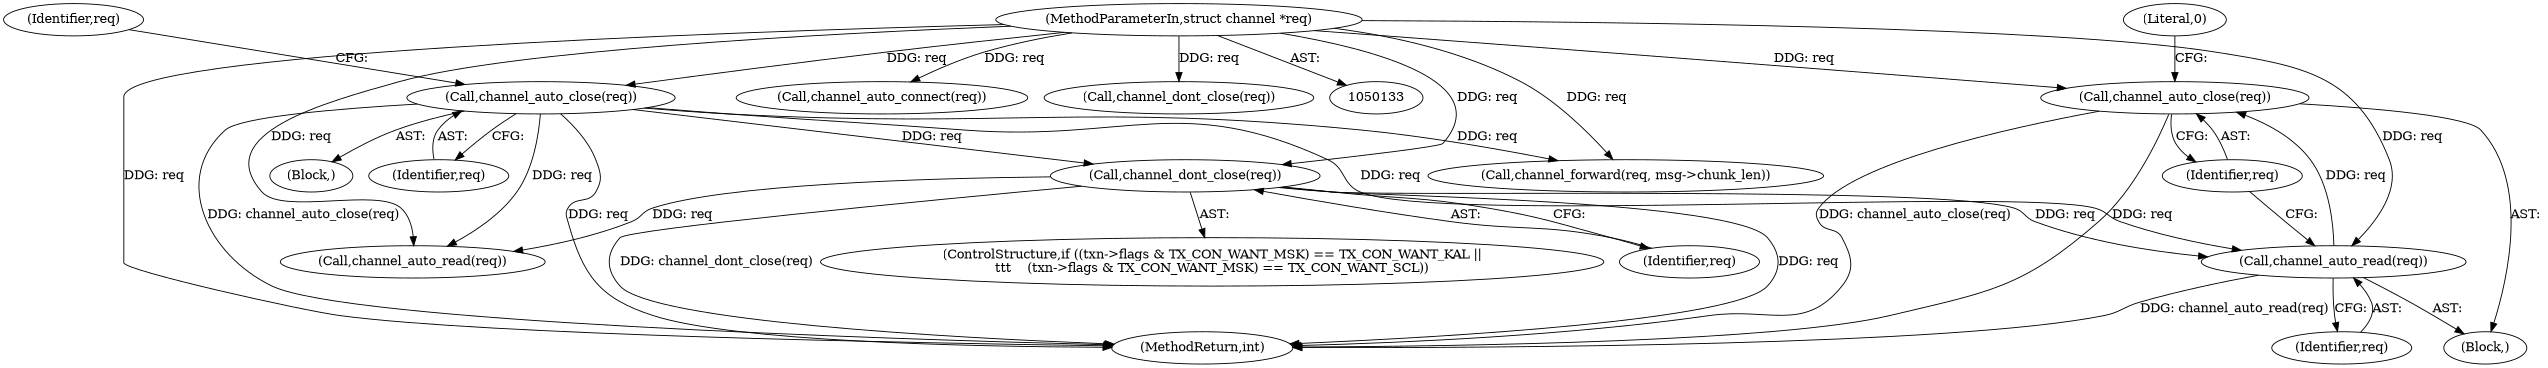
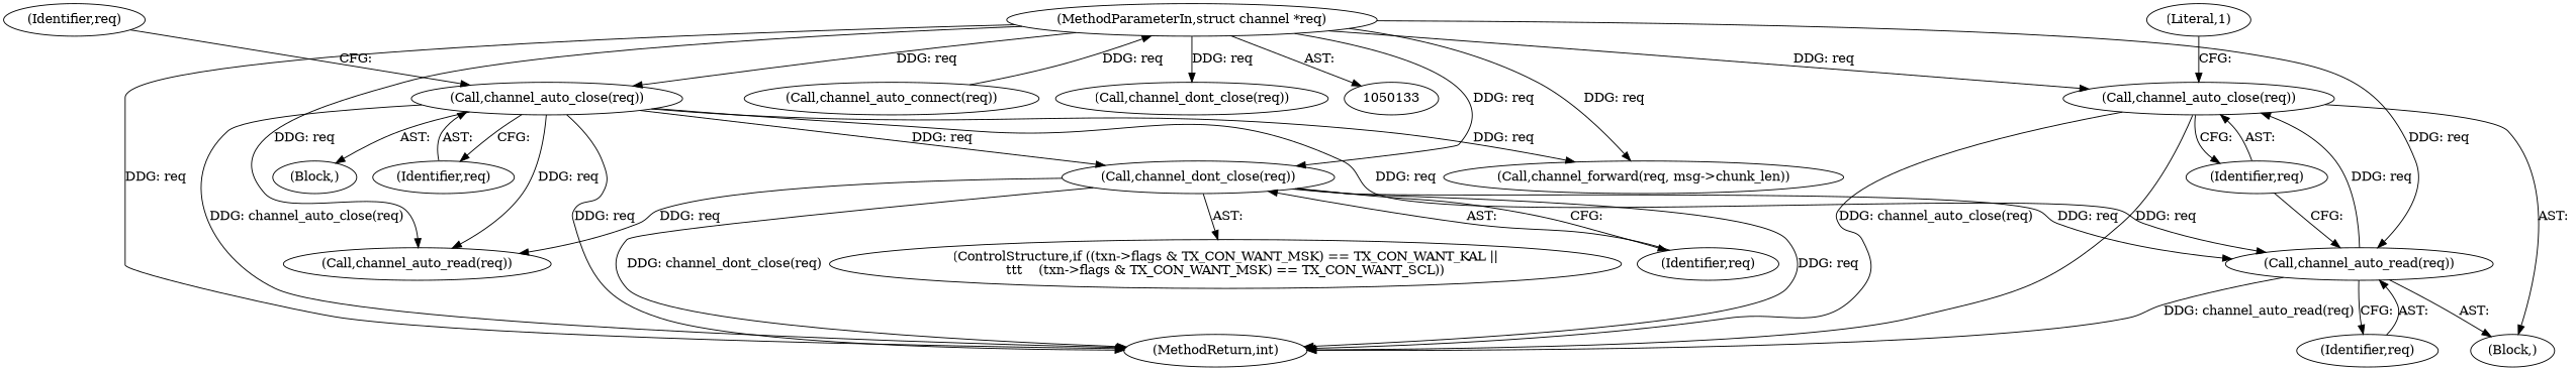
  digraph {
    n1 [label="(Call,channel_auto_close(req))"]
    n2 [label="(MethodReturn,int)"]
    n3 [label="(Identifier,req)"]
    n4 [label="(Block,)"]
    n5 [label="(Call,channel_auto_read(req))"]
    n6 [label="(Identifier,req)"]
    n7 [label="(Call,channel_auto_close(req))"]
    n8 [label="(Call,channel_dont_close(req))"]
    n9 [label="(Block,)"]
    n10 [label="(Call,channel_forward(req, msg->chunk_len))"]
    n11 [label="(Call,channel_auto_read(req))"]
    n12 [label="(Identifier,req)"]
    n13 [label="(ControlStructure,if ((txn->flags & TX_CON_WANT_MSK) == TX_CON_WANT_KAL ||\n\t\t\t    (txn->flags & TX_CON_WANT_MSK) == TX_CON_WANT_SCL))"]
    n14 [label="(Identifier,req)"]
    n15 [label="(MethodParameterIn,struct channel *req)"]
    n16 [label="(Call,channel_auto_connect(req))"]
    n17 [label="(Call,channel_dont_close(req))"]
    n18 [label=1050133]
    n19 [label="(Identifier,req)"]
-   n20 [label="(Literal,0)"]
+   n20 [label="(Literal,1)"]
    n1 -> n2 [label="DDG: req"]
    n1 -> n2 [label="DDG: channel_auto_close(req)"]
    n1 -> n3 [label="CFG: "]
    n1 -> n4 [label="AST: "]
    n3 -> n1 [label="AST: "]
    n3 -> n5 [label="CFG: "]
    n5 -> n1 [label="DDG: req"]
    n5 -> n2 [label="DDG: channel_auto_read(req)"]
    n5 -> n4 [label="AST: "]
    n5 -> n6 [label="CFG: "]
    n6 -> n5 [label="AST: "]
    n7 -> n2 [label="DDG: channel_auto_close(req)"]
    n7 -> n2 [label="DDG: req"]
    n7 -> n5 [label="DDG: req"]
    n7 -> n8 [label="DDG: req"]
    n7 -> n9 [label="AST: "]
    n7 -> n10 [label="DDG: req"]
    n7 -> n11 [label="DDG: req"]
    n7 -> n12 [label="CFG: "]
    n8 -> n2 [label="DDG: channel_dont_close(req)"]
    n8 -> n2 [label="DDG: req"]
    n8 -> n5 [label="DDG: req"]
    n8 -> n11 [label="DDG: req"]
    n8 -> n13 [label="AST: "]
    n8 -> n14 [label="CFG: "]
    n12 -> n7 [label="AST: "]
    n14 -> n8 [label="AST: "]
    n15 -> n1 [label="DDG: req"]
    n15 -> n2 [label="DDG: req"]
    n15 -> n5 [label="DDG: req"]
    n15 -> n7 [label="DDG: req"]
    n15 -> n8 [label="DDG: req"]
    n15 -> n10 [label="DDG: req"]
    n15 -> n11 [label="DDG: req"]
-   n15 -> n16 [label="DDG: req"]
+   n16 -> n15 [label="DDG: req"]
    n15 -> n17 [label="DDG: req"]
    n15 -> n18 [label="AST: "]
    n19 -> n7 [label="CFG: "]
    n20 -> n1 [label="CFG: "]
  }
